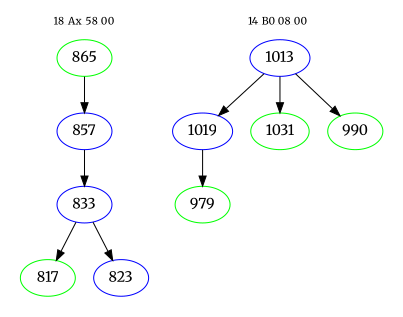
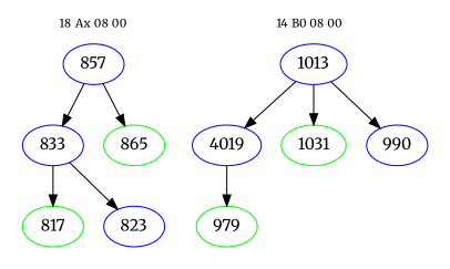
  digraph {
    fontname=Merriweather
    node [color=blue fontname=Merriweather]
    edge [color=black fontname=Merriweather]
    n1 [label=833]
    n2 [color=green label=817]
    n3 [label=857]
    n4 [label=823]
    n5 [color=green label=865]
    n6 [label=1013]
-   n7 [label=1019]
+   n7 [label=4019]
    n8 [color=green label=1031]
-   n9 [color=green label=990]
+   n9 [label=990]
    n10 [color=green label=979]
    subgraph cluster_1 {
      color=white
      fontsize=10
-     label="18_Ax_58_00"
+     label="18_Ax_08_00"
      n1
      n2
      n3
      n4
      n5
    }
    subgraph cluster_2 {
      color=white
      fontsize=10
      label="14_B0_08_00"
      n6
      n7
      n8
      n9
      n10
    }
    n1 -> n2
    n1 -> n4
    n3 -> n1
-   n5 -> n3
+   n3 -> n5
    n6 -> n7
    n6 -> n8
    n6 -> n9
    n7 -> n10
  }
